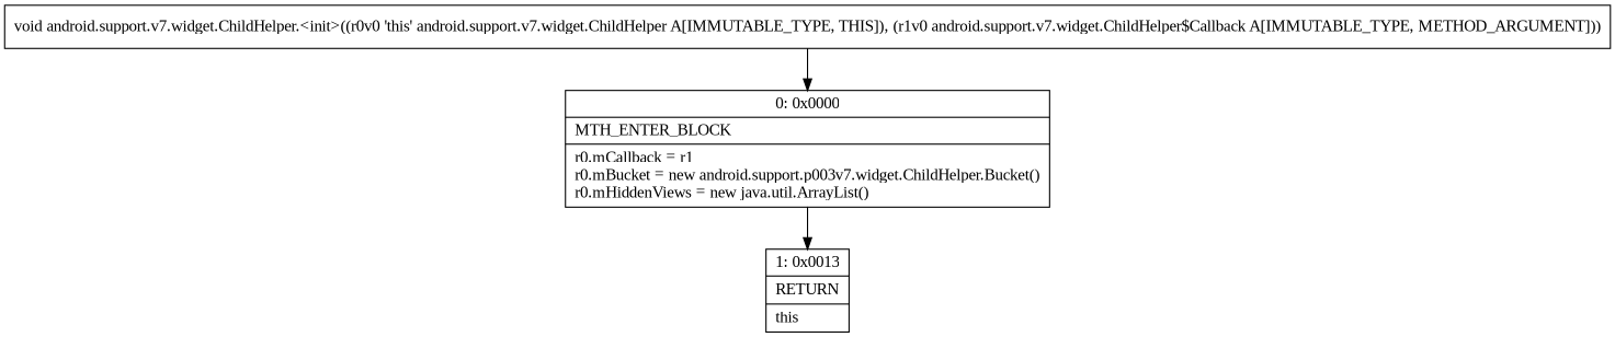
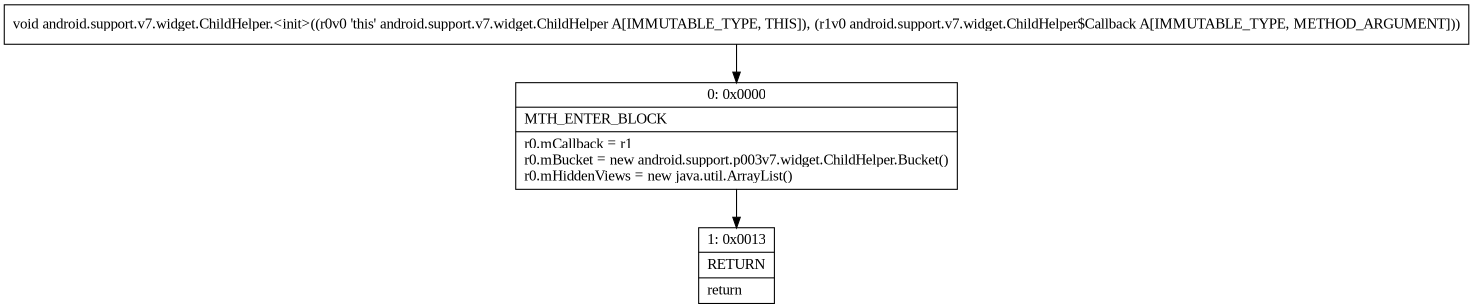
  digraph {
    fontname="Liberation Serif"
    node [shape=record fontname="Liberation Serif"]
    edge [fontname="Liberation Serif"]
    n1 [label="{0\:\ 0x0000|MTH_ENTER_BLOCK\l|r0.mCallback = r1\lr0.mBucket = new android.support.p003v7.widget.ChildHelper.Bucket()\lr0.mHiddenViews = new java.util.ArrayList()\l}"]
-   n2 [label="{1\:\ 0x0013|RETURN\l|this\l}"]
+   n2 [label="{1\:\ 0x0013|RETURN\l|return\l}"]
    n3 [label="{void android.support.v7.widget.ChildHelper.\<init\>((r0v0 'this' android.support.v7.widget.ChildHelper A[IMMUTABLE_TYPE, THIS]), (r1v0 android.support.v7.widget.ChildHelper$Callback A[IMMUTABLE_TYPE, METHOD_ARGUMENT])) }"]
    n1 -> n2
    n3 -> n1
  }
